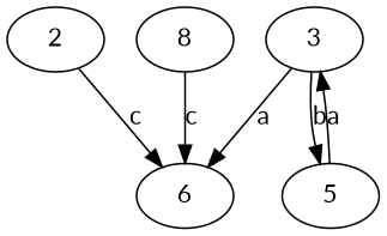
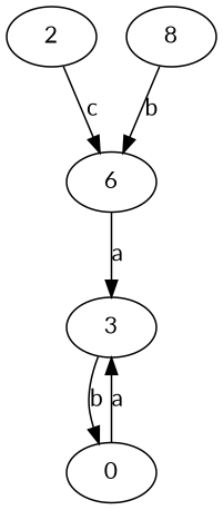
  strict digraph {
    fontname=Lato
    node [fontname=Lato]
    edge [fontname=Lato]
    n1 [label=2]
    6
    3
-   5
+   5 [label=0]
    n5 [label=8]
    n1 -> 6 [label=c]
-   3 -> 6 [label=a]
+   6 -> 3 [label=a]
    3 -> 5 [label=b]
    5 -> 3 [label=a]
-   n5 -> 6 [label=c]
+   n5 -> 6 [label=b]
  }
